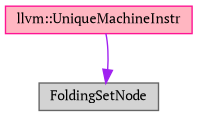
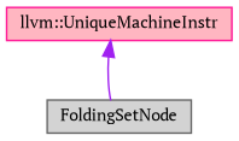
  digraph {
    fontname="PT Serif"
    node [fontname="PT Serif" fontsize=10 shape=record style=filled]
    n1 [color=deeppink fillcolor=lightpink fontcolor=black height=0.2 label="llvm::UniqueMachineInstr" width=0.4]
    n2 [color=gray40 height=0.2 label=FoldingSetNode width=0.4 fillcolor=lightgrey]
-   n2 -> n1 [color=purple dir=back fontname="PT Serif" fontsize=10 labelfontname=Helvetica labelfontsize=10 style=solid]
+   n1 -> n2 [color=purple dir=back fontname="PT Serif" fontsize=10 labelfontname=Helvetica labelfontsize=10 style=solid]
  }
